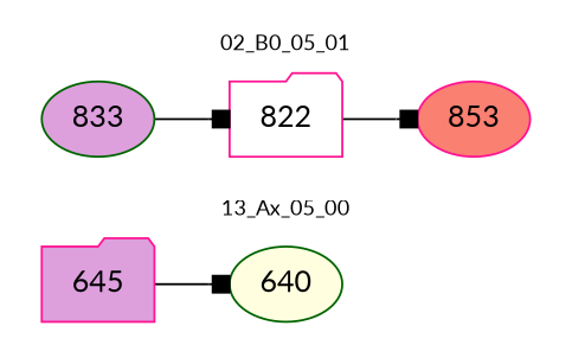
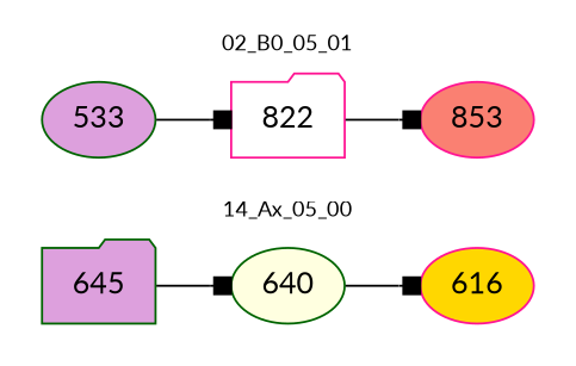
  digraph {
    fontname=Lato
    rankdir=LR
    node [color=deeppink fillcolor=plum fontname=Lato shape=ellipse style=filled]
    edge [arrowhead=box color=black fontname=Lato]
-   n1 [label=645 shape=folder]
+   n1 [color=darkgreen label=645 shape=folder]
    n2 [color=darkgreen fillcolor=lightyellow label=640]
-   n4 [color=darkgreen label=833]
+   n3 [fillcolor=gold label=616]
+   n4 [color=darkgreen label=533]
    n5 [fillcolor=white label=822 shape=folder]
    n6 [fillcolor=salmon label=853]
    subgraph cluster_1 {
      color=white
      fontsize=10
-     label="13_Ax_05_00"
+     label="14_Ax_05_00"
      n1
      n2
+     n3
    }
    subgraph cluster_2 {
      color=white
      fontsize=10
      label="02_B0_05_01"
      n4
      n5
      n6
    }
    n1 -> n2
+   n2 -> n3
    n4 -> n5
    n5 -> n6
  }
